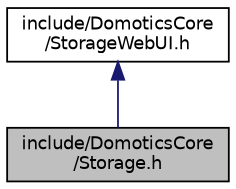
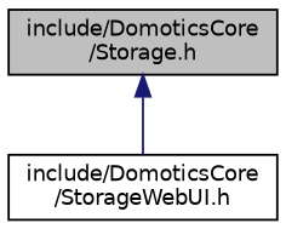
  digraph {
    node [color=black fontname=Helvetica fontsize=10 shape=record style=filled]
    n1 [fillcolor=grey75 fontcolor=black height=0.2 label="include/DomoticsCore\l/Storage.h" width=0.4]
    n2 [fillcolor=white height=0.2 label="include/DomoticsCore\l/StorageWebUI.h" width=0.4]
-   n2 -> n1 [color=midnightblue dir=back fontname=Helvetica fontsize=10 labelfontname=Helvetica labelfontsize=10 style=solid]
+   n1 -> n2 [color=midnightblue dir=back fontname=Helvetica fontsize=10 labelfontname=Helvetica labelfontsize=10 style=solid]
  }
